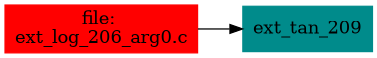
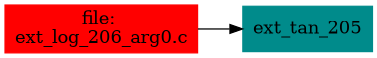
  digraph {
    rankdir=LR
    node [shape=box style=filled]
    n1 [color=red label="file: \next_log_206_arg0.c"]
-   n2 [color=cyan4 label=ext_tan_209]
+   n2 [color=cyan4 label=ext_tan_205]
    n1 -> n2
  }
